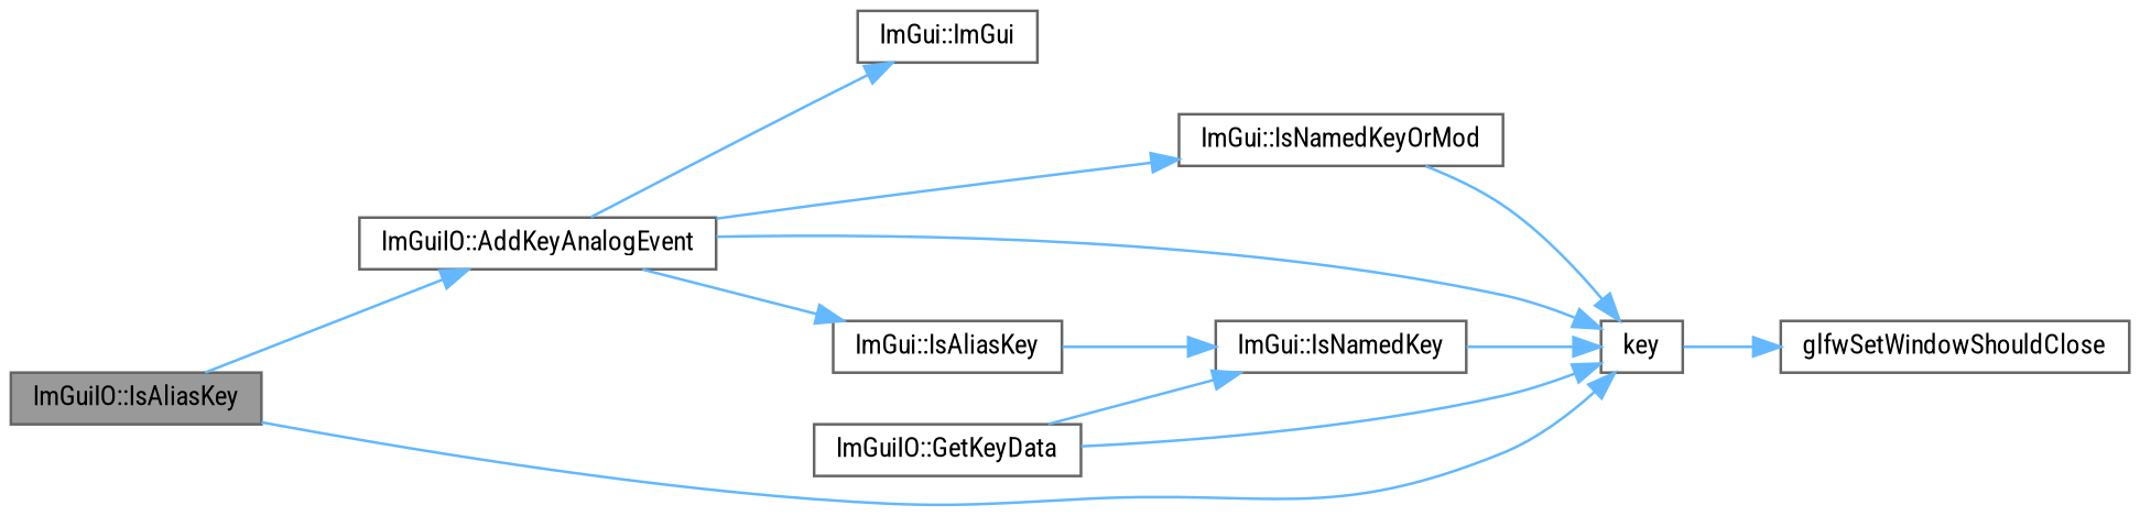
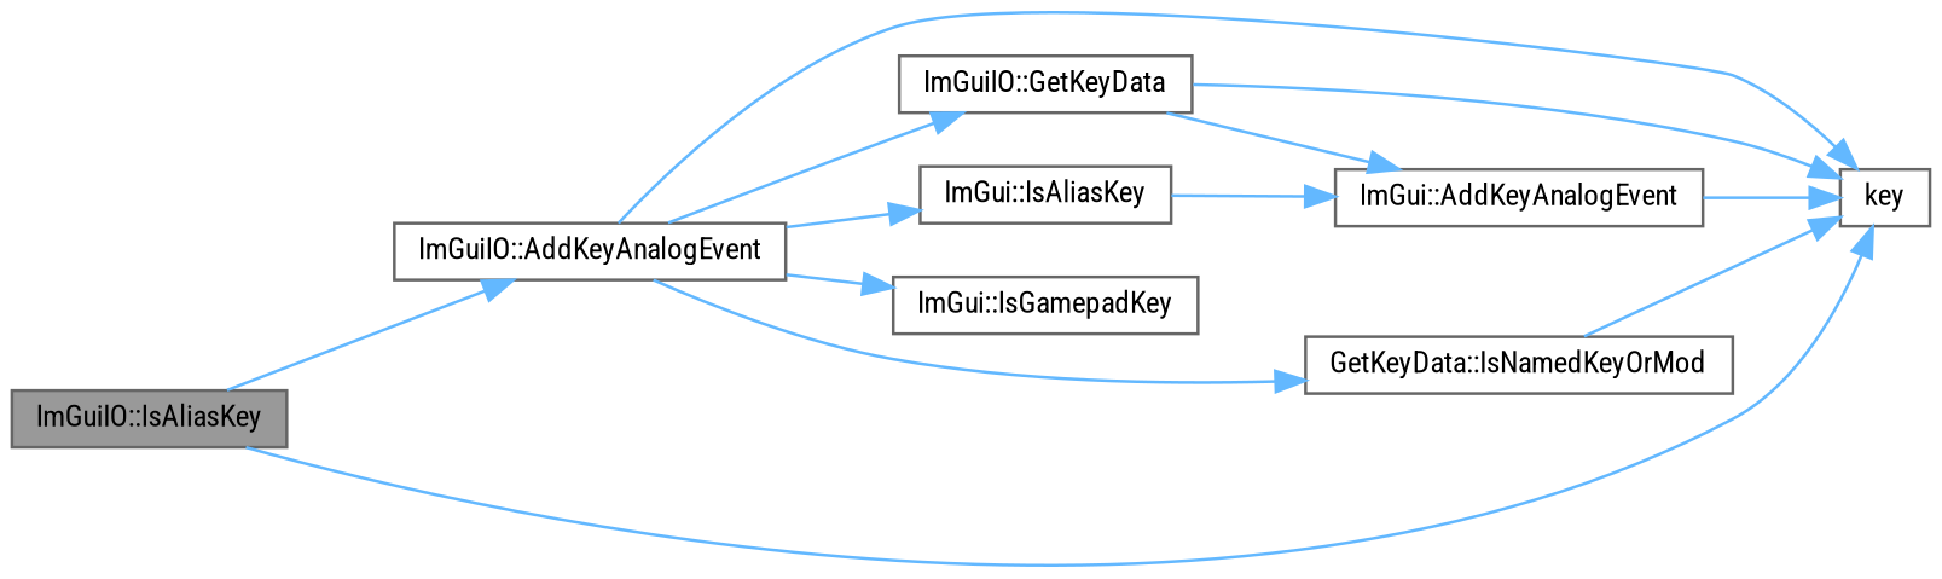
  digraph {
    fontname="Roboto Condensed"
    rankdir=LR
    node [color=grey40 fillcolor=white fontname="Roboto Condensed" fontsize=10 shape=box style=filled]
    edge [color=steelblue1 fontname="Roboto Condensed" fontsize=10 labelfontname=Helvetica labelfontsize=10 style=solid]
    n1 [color=gray40 fillcolor=grey60 fontcolor=black height=0.2 label="ImGuiIO::IsAliasKey" width=0.4]
    n2 [height=0.2 label="ImGuiIO::AddKeyAnalogEvent" width=0.4]
    n3 [height=0.2 label=key width=0.4]
    n4 [height=0.2 label="ImGuiIO::GetKeyData" width=0.4]
    n5 [height=0.2 label="ImGui::IsAliasKey" width=0.4]
-   n6 [height=0.2 label="ImGui::ImGui" width=0.4]
-   n7 [height=0.2 label="ImGui::IsNamedKeyOrMod" width=0.4]
-   n8 [height=0.2 label=glfwSetWindowShouldClose width=0.4]
-   n9 [height=0.2 label="ImGui::IsNamedKey" width=0.4]
+   n6 [height=0.2 label="ImGui::IsGamepadKey" width=0.4]
+   n7 [height=0.2 label="GetKeyData::IsNamedKeyOrMod" width=0.4]
+   n9 [height=0.2 label="ImGui::AddKeyAnalogEvent" width=0.4]
    n1 -> n2
    n1 -> n3
    n2 -> n3
+   n2 -> n4
    n2 -> n5
    n2 -> n6
    n2 -> n7
-   n3 -> n8
    n4 -> n3
    n4 -> n9
    n5 -> n9
    n7 -> n3
    n9 -> n3
  }
